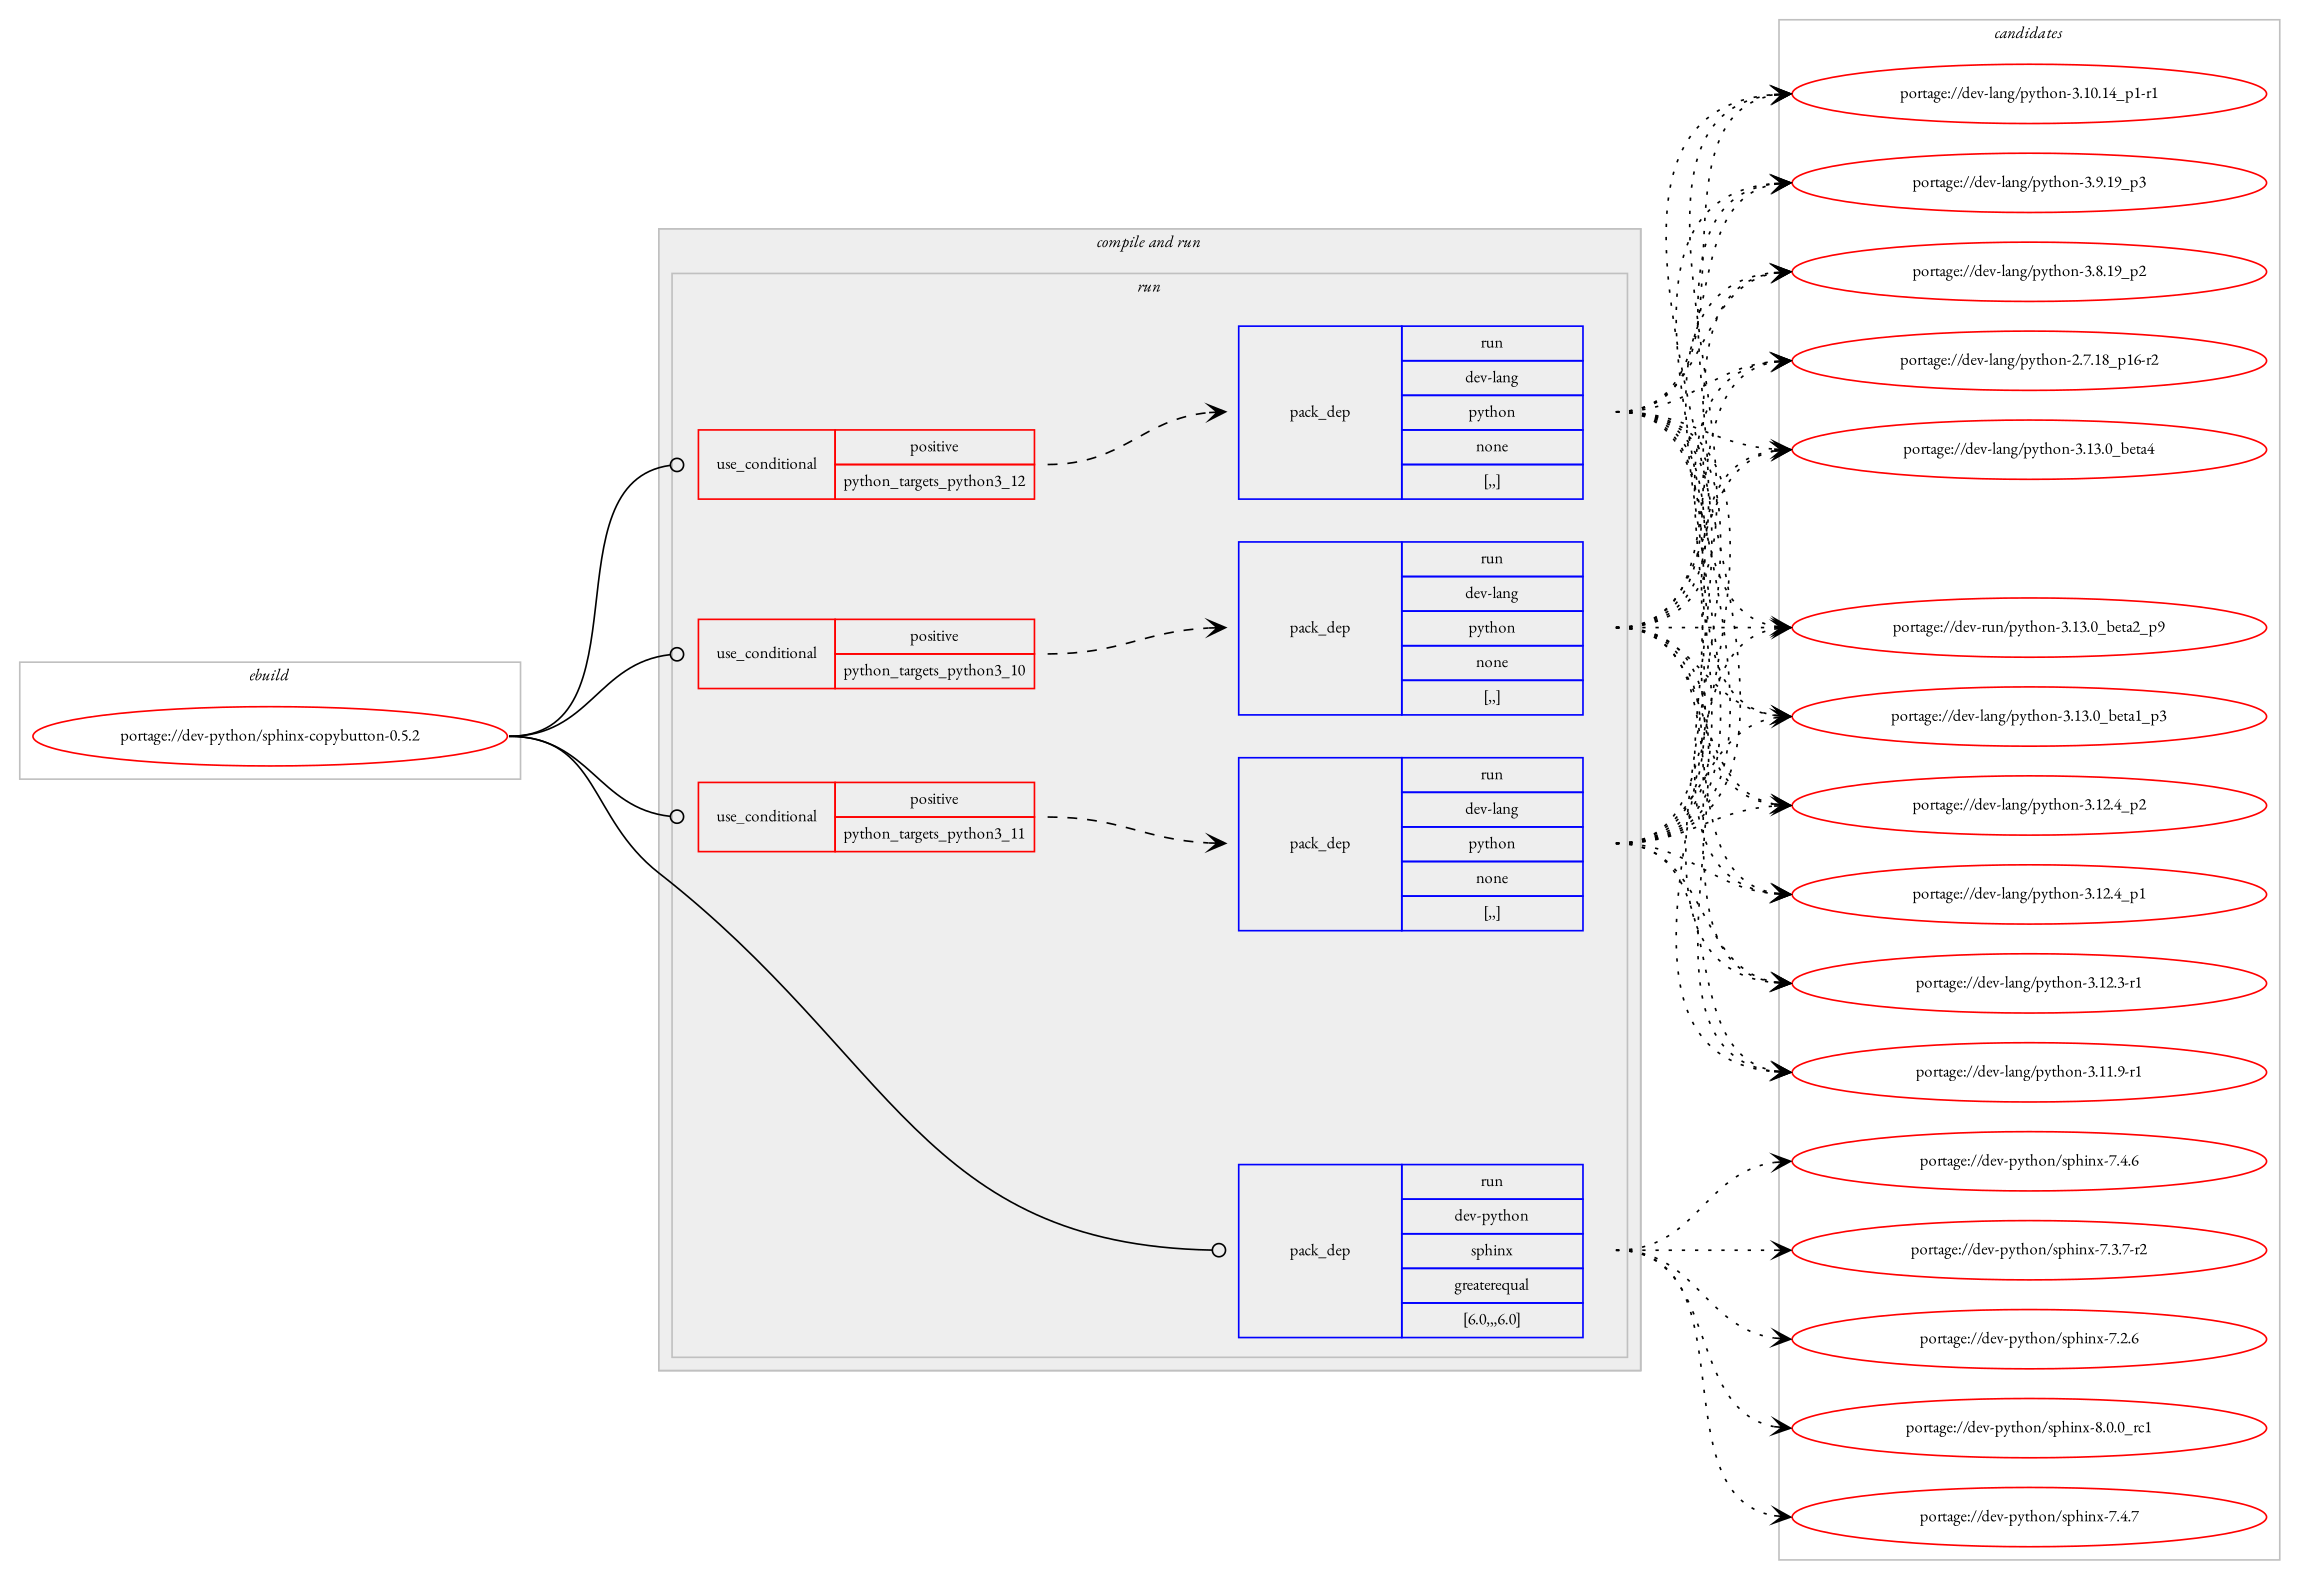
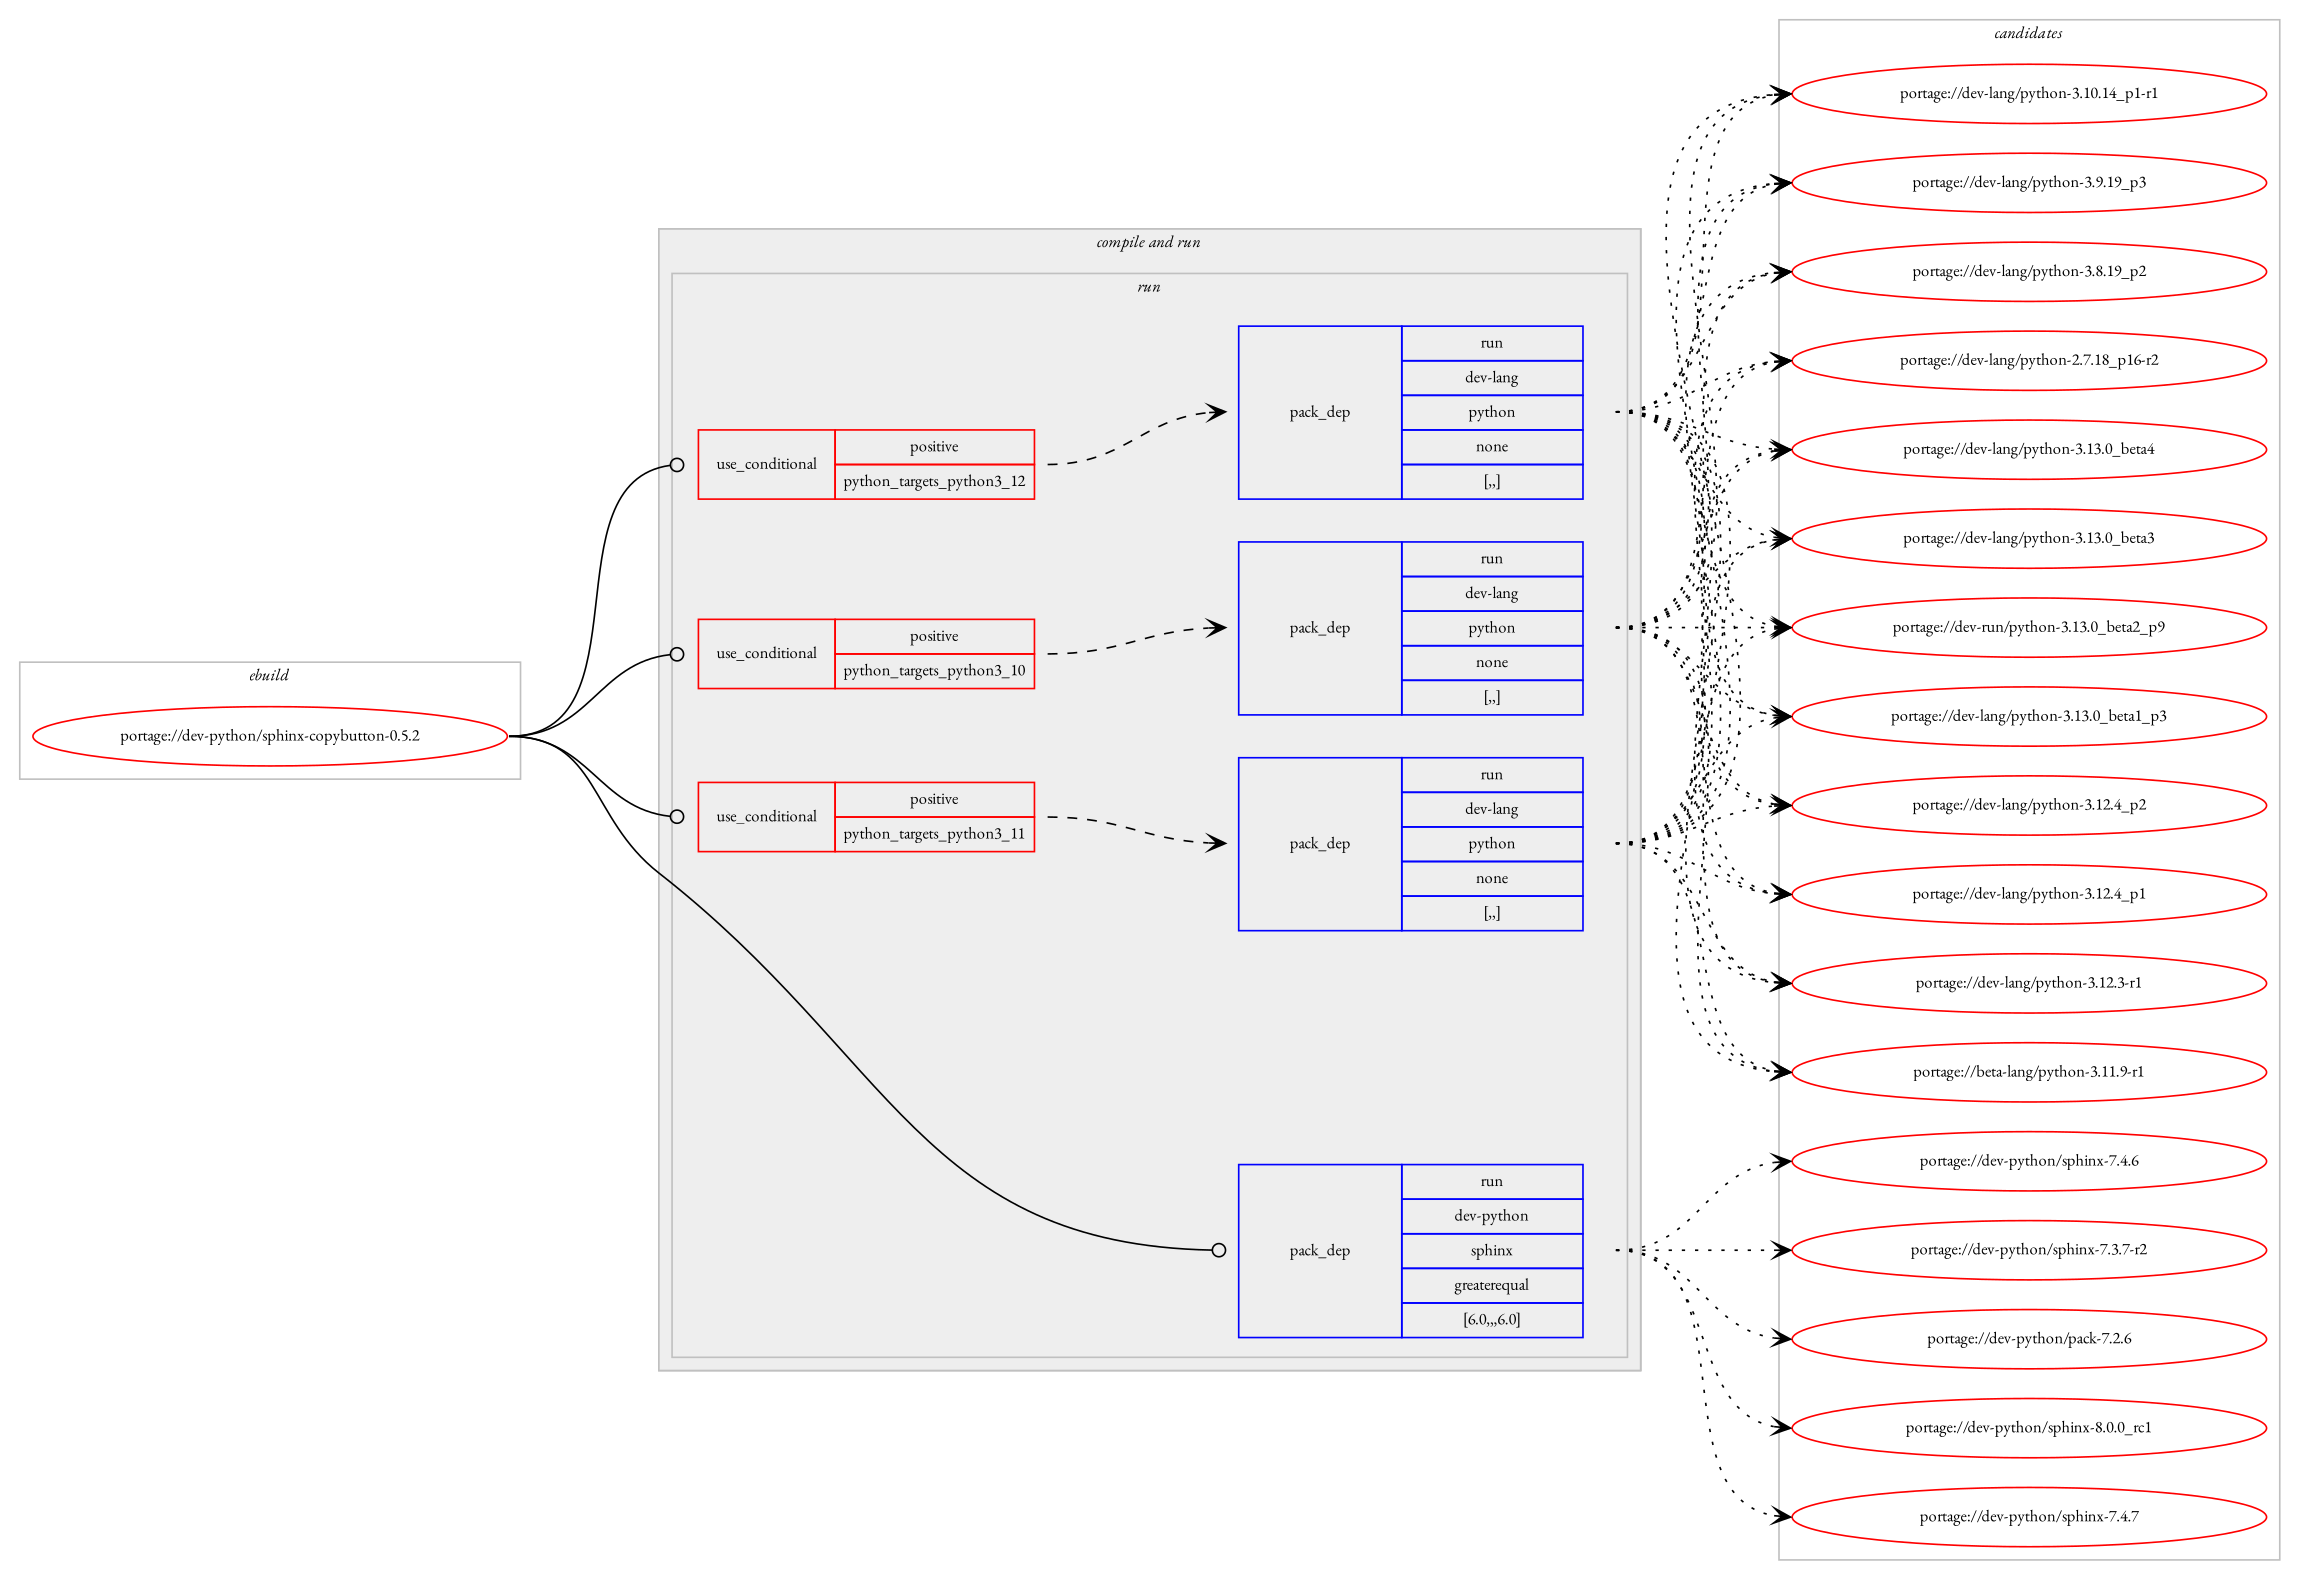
  digraph {
    compound=true
    concentrate=true
    fontname="EB Garamond"
    fontsize=10
    newrank=true
    rankdir=LR
    ranksep=1.5
    node [color=red fontname="EB Garamond" fontsize=10]
    edge [arrowhead=vee fontname="EB Garamond" headport=w style=dotted tailport=e weight=100]
    n1 [label="portage://dev-python/sphinx-copybutton-0.5.2" width=4]
    n2 [color=blue label=<<TABLE BORDER="0" CELLBORDER="1" CELLSPACING="0" CELLPADDING="4" WIDTH="220"><TR><TD ROWSPAN="6" CELLPADDING="30">pack_dep</TD></TR><TR><TD WIDTH="110">run</TD></TR><TR><TD>dev-lang</TD></TR><TR><TD>python</TD></TR><TR><TD>none</TD></TR><TR><TD>[,,]</TD></TR></TABLE>> shape=none]
    n3 [label=<<TABLE BORDER="0" CELLBORDER="1" CELLSPACING="0" CELLPADDING="4"><TR><TD ROWSPAN="3" CELLPADDING="10">use_conditional</TD></TR><TR><TD>positive</TD></TR><TR><TD>python_targets_python3_10</TD></TR></TABLE>> shape=none]
    n4 [color=blue label=<<TABLE BORDER="0" CELLBORDER="1" CELLSPACING="0" CELLPADDING="4" WIDTH="220"><TR><TD ROWSPAN="6" CELLPADDING="30">pack_dep</TD></TR><TR><TD WIDTH="110">run</TD></TR><TR><TD>dev-lang</TD></TR><TR><TD>python</TD></TR><TR><TD>none</TD></TR><TR><TD>[,,]</TD></TR></TABLE>> shape=none]
    n5 [label=<<TABLE BORDER="0" CELLBORDER="1" CELLSPACING="0" CELLPADDING="4"><TR><TD ROWSPAN="3" CELLPADDING="10">use_conditional</TD></TR><TR><TD>positive</TD></TR><TR><TD>python_targets_python3_11</TD></TR></TABLE>> shape=none]
    n6 [color=blue label=<<TABLE BORDER="0" CELLBORDER="1" CELLSPACING="0" CELLPADDING="4" WIDTH="220"><TR><TD ROWSPAN="6" CELLPADDING="30">pack_dep</TD></TR><TR><TD WIDTH="110">run</TD></TR><TR><TD>dev-lang</TD></TR><TR><TD>python</TD></TR><TR><TD>none</TD></TR><TR><TD>[,,]</TD></TR></TABLE>> shape=none]
    n7 [label=<<TABLE BORDER="0" CELLBORDER="1" CELLSPACING="0" CELLPADDING="4"><TR><TD ROWSPAN="3" CELLPADDING="10">use_conditional</TD></TR><TR><TD>positive</TD></TR><TR><TD>python_targets_python3_12</TD></TR></TABLE>> shape=none]
    n8 [color=blue label=<<TABLE BORDER="0" CELLBORDER="1" CELLSPACING="0" CELLPADDING="4" WIDTH="220"><TR><TD ROWSPAN="6" CELLPADDING="30">pack_dep</TD></TR><TR><TD WIDTH="110">run</TD></TR><TR><TD>dev-python</TD></TR><TR><TD>sphinx</TD></TR><TR><TD>greaterequal</TD></TR><TR><TD>[6.0,,,6.0]</TD></TR></TABLE>> shape=none]
    n9 [label="portage://dev-lang/python-3.13.0_beta4" width=4]
+   n10 [label="portage://dev-lang/python-3.13.0_beta3" width=4]
    n11 [label="portage://dev-run/python-3.13.0_beta2_p9" width=4]
    n12 [label="portage://dev-lang/python-3.13.0_beta1_p3" width=4]
    n13 [label="portage://dev-lang/python-3.12.4_p2" width=4]
    n14 [label="portage://dev-lang/python-3.12.4_p1" width=4]
    n15 [label="portage://dev-lang/python-3.12.3-r1" width=4]
-   n16 [label="portage://dev-lang/python-3.11.9-r1" width=4]
+   n16 [label="portage://beta-lang/python-3.11.9-r1" width=4]
    n17 [label="portage://dev-lang/python-3.10.14_p1-r1" width=4]
    n18 [label="portage://dev-lang/python-3.9.19_p3" width=4]
    n19 [label="portage://dev-lang/python-3.8.19_p2" width=4]
    n20 [label="portage://dev-lang/python-2.7.18_p16-r2" width=4]
    n21 [label="portage://dev-python/sphinx-8.0.0_rc1" width=4]
    n22 [label="portage://dev-python/sphinx-7.4.7" width=4]
    n23 [label="portage://dev-python/sphinx-7.4.6" width=4]
    n24 [label="portage://dev-python/sphinx-7.3.7-r2" width=4]
-   n25 [label="portage://dev-python/sphinx-7.2.6" width=4]
+   n25 [label="portage://dev-python/pack-7.2.6" width=4]
    subgraph cluster_1 {
      color=gray
      label=<<i>ebuild</i>>
      n1
    }
    subgraph cluster_2 {
      color=gray
      label=<<i>dependencies</i>>
      subgraph cluster_3 {
        color=gray
        fillcolor="#eeeeee"
        label=<<i>compile</i>>
        style=filled
      }
      subgraph cluster_4 {
        color=gray
        fillcolor="#eeeeee"
        label=<<i>compile and run</i>>
        style=filled
      }
      subgraph cluster_5 {
        color=gray
        fillcolor="#eeeeee"
        label=<<i>run</i>>
        style=filled
        subgraph sub_6 {
          color=gray
          fillcolor="#eeeeee"
          label=<<i>run</i>>
          style=filled
          n3
          subgraph sub_7 {
            color=gray
            fillcolor="#eeeeee"
            label=<<i>run</i>>
            style=filled
            n2
          }
        }
        subgraph sub_8 {
          color=gray
          fillcolor="#eeeeee"
          label=<<i>run</i>>
          style=filled
          n5
          subgraph sub_9 {
            color=gray
            fillcolor="#eeeeee"
            label=<<i>run</i>>
            style=filled
            n4
          }
        }
        subgraph sub_10 {
          color=gray
          fillcolor="#eeeeee"
          label=<<i>run</i>>
          style=filled
          n7
          subgraph sub_11 {
            color=gray
            fillcolor="#eeeeee"
            label=<<i>run</i>>
            style=filled
            n6
          }
        }
        subgraph sub_12 {
          color=gray
          fillcolor="#eeeeee"
          label=<<i>run</i>>
          style=filled
          n8
        }
      }
    }
    subgraph cluster_13 {
      color=gray
      label=<<i>candidates</i>>
      rank=same
      subgraph sub_14 {
        color=black
        label=<<i>candidates</i>>
        nodesep=1
        rank=same
        n9
+       n10
        n11
        n12
        n13
        n14
        n15
        n16
        n17
        n18
        n19
        n20
      }
      subgraph sub_15 {
        color=black
        label=<<i>candidates</i>>
        nodesep=1
        rank=same
        n9
+       n10
        n11
        n12
        n13
        n14
        n15
        n16
        n17
        n18
        n19
        n20
      }
      subgraph sub_16 {
        color=black
        label=<<i>candidates</i>>
        nodesep=1
        rank=same
        n9
+       n10
        n11
        n12
        n13
        n14
        n15
        n16
        n17
        n18
        n19
        n20
      }
      subgraph sub_17 {
        color=black
        label=<<i>candidates</i>>
        nodesep=1
        rank=same
        n21
        n22
        n23
        n24
        n25
      }
    }
    n1 -> n3 [arrowhead=odot style=solid weight=20]
    n1 -> n5 [arrowhead=odot style=solid weight=20]
    n1 -> n7 [arrowhead=odot style=solid weight=20]
    n1 -> n8 [arrowhead=odot style=solid weight=20]
    n2 -> n9
+   n2 -> n10
    n2 -> n11
    n2 -> n12
    n2 -> n13
    n2 -> n14
    n2 -> n15
    n2 -> n16
    n2 -> n17
    n2 -> n18
    n2 -> n19
    n2 -> n20
    n3 -> n2 [style=dashed weight=20]
    n4 -> n9
+   n4 -> n10
    n4 -> n11
    n4 -> n12
    n4 -> n13
    n4 -> n14
    n4 -> n15
    n4 -> n16
    n4 -> n17
    n4 -> n18
    n4 -> n19
    n4 -> n20
    n5 -> n4 [style=dashed weight=20]
    n6 -> n9
+   n6 -> n10
    n6 -> n11
    n6 -> n12
    n6 -> n13
    n6 -> n14
    n6 -> n15
    n6 -> n16
    n6 -> n17
    n6 -> n18
    n6 -> n19
    n6 -> n20
    n7 -> n6 [style=dashed weight=20]
    n8 -> n21
    n8 -> n22
    n8 -> n23
    n8 -> n24
    n8 -> n25
  }
